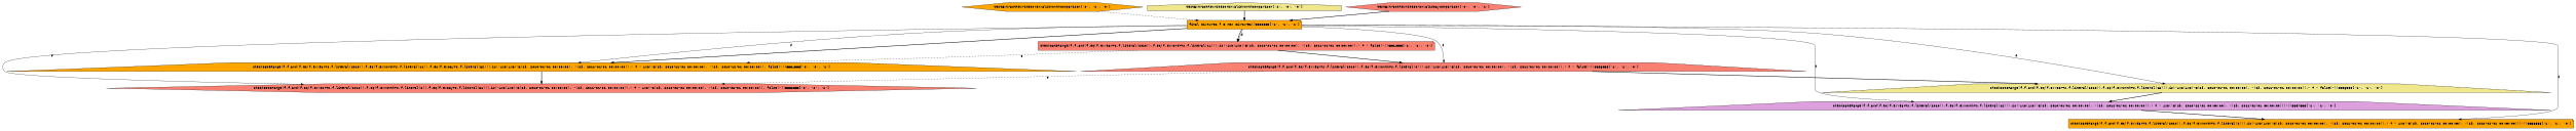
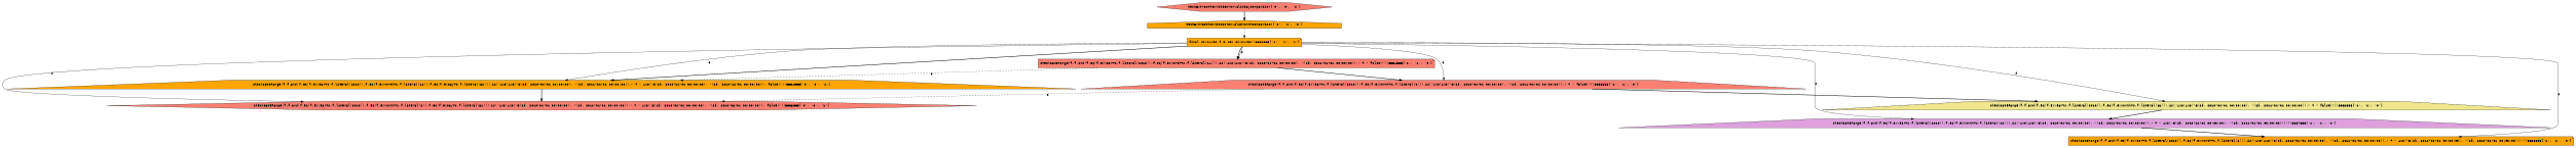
  digraph {
    fontname="DejaVu Sans Mono"
    node [fillcolor=orange fontname="DejaVu Sans Mono" shape=trapezium style=filled]
    edge [fontname="DejaVu Sans Mono" style=bold]
    n1 [label="checkDateRange(f,f.and(f.eq(f.exYearTs,f.literal(2010)),f.eq(f.exMonthTs,f.literal(11)),f.eq(f.exDayTs,f.literal(32))),is(\"AND(AND(>=($9, 2010-01-01 00:00:00), <($9, 2011-01-01 00:00:00)),\" + \" AND(>=($9, 2010-11-01 00:00:00), <($9, 2010-12-01 00:00:00)), false)\"))@@@4@@@['0', '0', '1']"]
    n2 [fillcolor=salmon label="checkDateRange(f,f.and(f.eq(f.exYearTs,f.literal(2010)),f.eq(f.exMonthTs,f.literal(2)),f.eq(f.exDayTs,f.literal(31))),is(\"AND(AND(>=($9, 2010-01-01 00:00:00), <($9, 2011-01-01 00:00:00)),\" + \" AND(>=($9, 2010-02-01 00:00:00), <($9, 2010-03-01 00:00:00)), false)\"))@@@5@@@['0', '0', '1']" shape=hexagon]
    n3 [fillcolor=salmon label="checkDateRange(f,f.and(f.eq(f.exYearTs,f.literal(2010)),f.eq(f.exMonthTs,f.literal(0))),is(\"AND(AND(>=($9, 2010-01-01 00:00:00), <($9, 2011-01-01 00:00:00)),\" + \" false)\"))@@@5@@@['1', '1', '0']"]
    n4 [fillcolor=khaki label="checkDateRange(f,f.and(f.eq(f.exYearTs,f.literal(2010)),f.eq(f.exMonthTs,f.literal(13))),is(\"AND(AND(>=($9, 2010-01-01 00:00:00), <($9, 2011-01-01 00:00:00)),\" + \" false)\"))@@@6@@@['1', '1', '0']"]
    n5 [fillcolor=plum label="checkDateRange(f,f.and(f.eq(f.exYearTs,f.literal(2010)),f.eq(f.exMonthTs,f.literal(12))),is(\"AND(AND(>=($9, 2010-01-01 00:00:00), <($9, 2011-01-01 00:00:00)),\" + \" AND(>=($9, 2010-12-01 00:00:00), <($9, 2011-01-01 00:00:00)))\"))@@@7@@@['1', '1', '0']"]
    n6 [label="checkDateRange(f,f.and(f.eq(f.exYearTs,f.literal(2010)),f.eq(f.exMonthTs,f.literal(1))),is(\"AND(AND(>=($9, 2010-01-01 00:00:00), <($9, 2011-01-01 00:00:00)),\" + \" AND(>=($9, 2010-01-01 00:00:00), <($9, 2010-02-01 00:00:00)))\"))@@@8@@@['1', '1', '0']" shape=note]
-   n7 [label="testExtractRewriteForInvalidMonthComparison['0', '1', '0']" shape=hexagon]
+   n7 [label="testExtractRewriteForInvalidMonthComparison['0', '1', '0']" shape=house]
    n8 [label="final Fixture2 f = new Fixture2()@@@3@@@['1', '1', '1']" shape=note]
    n9 [fillcolor=salmon label="checkDateRange(f,f.and(f.eq(f.exYearTs,f.literal(2010)),f.eq(f.exMonthTs,f.literal(14))),is(\"AND(AND(>=($9, 2010-01-01 00:00:00), <($9, 2011-01-01 00:00:00)),\" + \" false)\"))@@@4@@@['1', '1', '0']" shape=note]
-   n10 [fillcolor=khaki label="testExtractRewriteForInvalidMonthComparison['1', '0', '0']" shape=house]
    n11 [fillcolor=salmon label="testExtractRewriteForInvalidDayComparison['0', '0', '1']" shape=hexagon]
    n1 -> n2
    n3 -> n2 [label=0 style=dashed]
    n3 -> n4
    n4 -> n5
    n5 -> n6
    n7 -> n8 [style=dashed]
    n8 -> n1 [label=f style=solid]
    n8 -> n1
    n8 -> n2 [label=f style=solid]
    n8 -> n3 [label=f style=solid]
    n8 -> n4 [label=f style=solid]
    n8 -> n5 [label=f style=solid]
    n8 -> n6 [label=f style=solid]
    n8 -> n9
    n8 -> n9 [label=f style=solid]
    n9 -> n1 [label=0 style=dashed]
    n9 -> n3
-   n10 -> n8
-   n11 -> n8
+   n11 -> n7
  }
